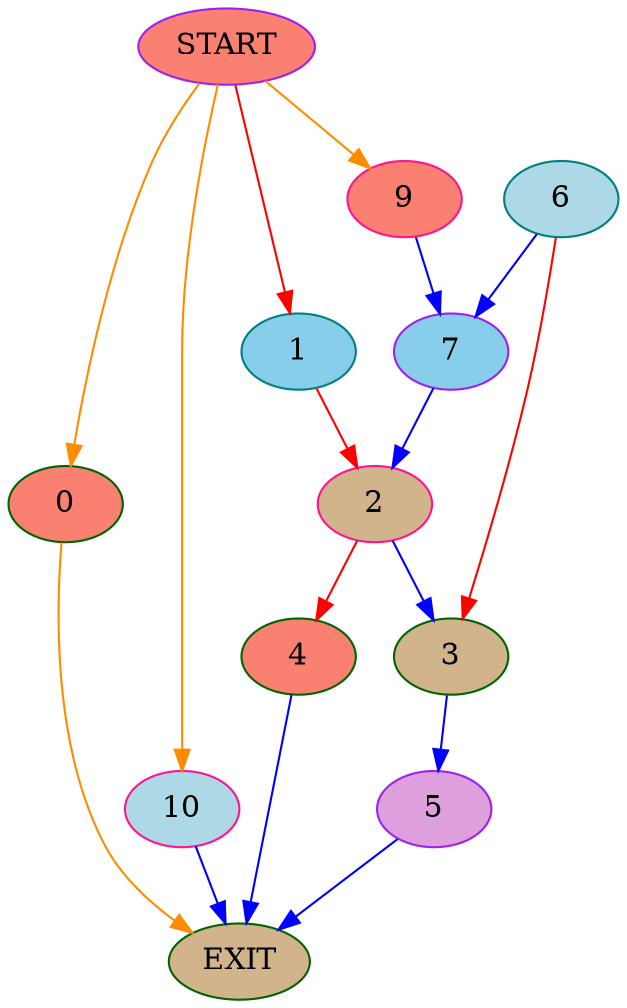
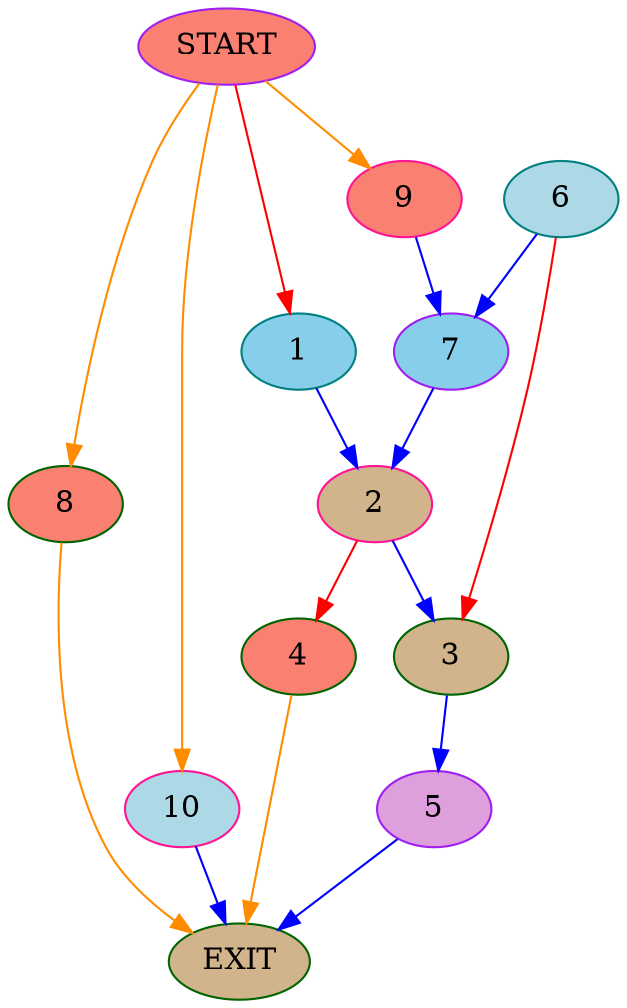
  digraph {
    node [color=darkgreen fillcolor=salmon style=filled]
    edge [color=blue]
    n1 [color=purple label=START]
    1 [color=teal fillcolor=skyblue]
-   8 [label=0]
+   8
    9 [color=deeppink]
    10 [color=deeppink fillcolor=lightblue]
    2 [color=deeppink fillcolor=tan]
    n7 [fillcolor=tan label=EXIT]
    7 [color=purple fillcolor=skyblue]
    3 [fillcolor=tan]
    4
    5 [color=purple fillcolor=plum]
    6 [color=teal fillcolor=lightblue]
    n1 -> 1 [color=red]
    n1 -> 8 [color=darkorange]
    n1 -> 9 [color=darkorange]
    n1 -> 10 [color=darkorange]
-   1 -> 2 [color=red]
+   1 -> 2
    8 -> n7 [color=darkorange]
    9 -> 7
    10 -> n7
    2 -> 3
    2 -> 4 [color=red]
    7 -> 2
    3 -> 5
-   4 -> n7
+   4 -> n7 [color=darkorange]
    5 -> n7
    6 -> 7
    6 -> 3 [color=red]
  }
